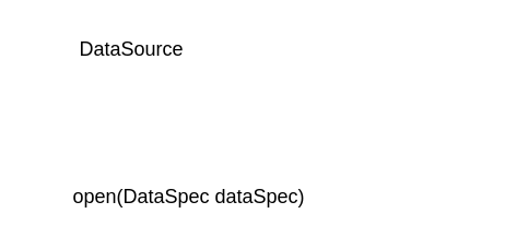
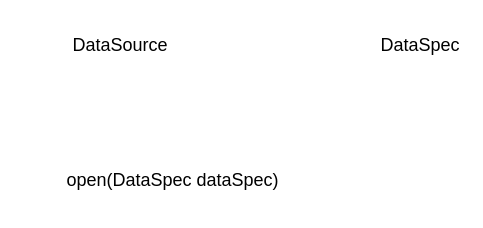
  <mxCell id="0" />
  <mxCell id="1" parent="0" />
  <mxCell id="2" value="DataSource" style="text;html=1;strokeColor=none;fillColor=none;align=center;verticalAlign=middle;whiteSpace=wrap;rounded=0;" parent="1" vertex="1"><mxGeometry x="60" y="20" width="40" height="20" as="geometry" /></mxCell>
+ <mxCell id="3" value="DataSpec" style="text;html=1;strokeColor=none;fillColor=none;align=center;verticalAlign=middle;whiteSpace=wrap;rounded=0;" parent="1" vertex="1"><mxGeometry x="260" y="20" width="40" height="20" as="geometry" /></mxCell>
  <mxCell id="4" value="open(DataSpec dataSpec)" style="text;html=1;strokeColor=none;fillColor=none;align=center;verticalAlign=middle;whiteSpace=wrap;rounded=0;" parent="1" vertex="1"><mxGeometry x="20" y="110" width="190" height="20" as="geometry" /></mxCell>
